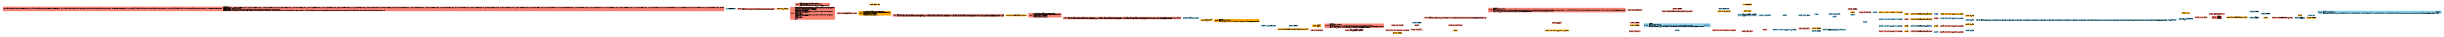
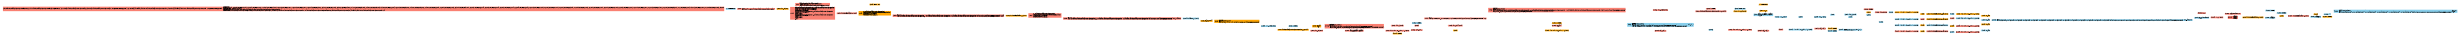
  digraph {
    rankdir=LR
    node [fillcolor=salmon shape=record style=filled]
    edge [arrowhead=vee style=dashed]
    n1 [fillcolor=skyblue label="{0\:\ ?|MTH_ENTER_BLOCK\l}"]
    n2 [label="{2\:\ 0x0000|r1 = r26\landroid.view.View[] r2 = getViews((androidx.constraintlayout.widget.ConstraintLayout) getParent())\l}"]
    n3 [fillcolor=orange label="{3\:\ 0x000e|if (r2 != null) goto L6\l}"]
    n4 [label="{4\:\ 0x0010|java.lang.StringBuilder r3 = new java.lang.StringBuilder()\lr3.append(androidx.constraintlayout.motion.widget.Debug.getLoc())\lr3.append(\" views = null\")\landroid.util.Log.v(androidx.constraintlayout.helper.widget.MotionEffect.TAG, r3.toString())\l}"]
    n5 [label="{6\:\ 0x002b|androidx.constraintlayout.motion.widget.KeyAttributes r3 = new androidx.constraintlayout.motion.widget.KeyAttributes()\landroidx.constraintlayout.motion.widget.KeyAttributes r4 = new androidx.constraintlayout.motion.widget.KeyAttributes()\lr3.setValue(\"alpha\", java.lang.Float.valueOf(r24.motionEffectAlpha))\lr4.setValue(\"alpha\", java.lang.Float.valueOf(r24.motionEffectAlpha))\lr3.setFramePosition(r24.motionEffectStart)\lr4.setFramePosition(r24.motionEffectEnd)\landroidx.constraintlayout.motion.widget.KeyPosition r5 = new androidx.constraintlayout.motion.widget.KeyPosition()\lr5.setFramePosition(r24.motionEffectStart)\lr5.setType(0)\lr5.setValue(\"percentX\", 0)\lr5.setValue(\"percentY\", 0)\landroidx.constraintlayout.motion.widget.KeyPosition r7 = new androidx.constraintlayout.motion.widget.KeyPosition()\lr7.setFramePosition(r24.motionEffectEnd)\lr7.setType(0)\lr7.setValue(\"percentX\", 1)\lr7.setValue(\"percentY\", 1)\lr8 = null\lr9 = null\l}"]
    n6 [fillcolor=orange label="{5\:\ 0x002a|RETURN\l|return\l}"]
    n7 [label="{7\:\ 0x0093|if (r24.motionEffectTranslationX \<= 0) goto L9\l}"]
    n8 [fillcolor=orange label="{1\:\ ?|MTH_EXIT_BLOCK\l}"]
    n9 [fillcolor=orange label="{8\:\ 0x0095|r8 = new androidx.constraintlayout.motion.widget.KeyAttributes()\lr9 = new androidx.constraintlayout.motion.widget.KeyAttributes()\lr8.setValue(\"translationX\", java.lang.Integer.valueOf(r24.motionEffectTranslationX))\lr8.setFramePosition(r24.motionEffectEnd)\lr9.setValue(\"translationX\", 0)\lr9.setFramePosition(r24.motionEffectEnd \- 1)\l}"]
    n10 [label="{9\:\ 0x00be|PHI: r8 r9 \l  PHI: (r8v3 'translationX1' androidx.constraintlayout.motion.widget.KeyAttributes) = (r8v2 'translationX1' androidx.constraintlayout.motion.widget.KeyAttributes), (r8v4 'translationX1' androidx.constraintlayout.motion.widget.KeyAttributes) binds: [B:7:0x0093, B:8:0x0095] A[DONT_GENERATE, DONT_INLINE]\l  PHI: (r9v2 'translationX2' androidx.constraintlayout.motion.widget.KeyAttributes) = (r9v1 'translationX2' androidx.constraintlayout.motion.widget.KeyAttributes), (r9v3 'translationX2' androidx.constraintlayout.motion.widget.KeyAttributes) binds: [B:7:0x0093, B:8:0x0095] A[DONT_GENERATE, DONT_INLINE]\l|r11 = null\lr12 = null\l}"]
    n11 [fillcolor=orange label="{10\:\ 0x00c2|if (r24.motionEffectTranslationY \<= 0) goto L12\l}"]
    n12 [label="{11\:\ 0x00c4|r11 = new androidx.constraintlayout.motion.widget.KeyAttributes()\lr12 = new androidx.constraintlayout.motion.widget.KeyAttributes()\lr11.setValue(\"translationY\", java.lang.Integer.valueOf(r24.motionEffectTranslationY))\lr11.setFramePosition(r24.motionEffectEnd)\lr12.setValue(\"translationY\", 0)\lr12.setFramePosition(r24.motionEffectEnd \- 1)\l}"]
    n13 [label="{12\:\ 0x00ed|PHI: r11 r12 \l  PHI: (r11v3 'translationY1' androidx.constraintlayout.motion.widget.KeyAttributes) = (r11v2 'translationY1' androidx.constraintlayout.motion.widget.KeyAttributes), (r11v4 'translationY1' androidx.constraintlayout.motion.widget.KeyAttributes) binds: [B:10:0x00c2, B:11:0x00c4] A[DONT_GENERATE, DONT_INLINE]\l  PHI: (r12v1 'translationY2' androidx.constraintlayout.motion.widget.KeyAttributes) = (r12v0 'translationY2' androidx.constraintlayout.motion.widget.KeyAttributes), (r12v2 'translationY2' androidx.constraintlayout.motion.widget.KeyAttributes) binds: [B:10:0x00c2, B:11:0x00c4] A[DONT_GENERATE, DONT_INLINE]\l|int r13 = r24.fadeMove\l}"]
    n14 [fillcolor=skyblue label="{13\:\ 0x00f4|if (r24.fadeMove != (\-1)) goto L46\l}"]
    n15 [fillcolor=orange label="{14\:\ 0x00f6|int[] r15 = new int[4]\lr14 = 0\l}"]
    n16 [label="{40\:\ 0x0164|PHI: r13 \l  PHI: (r13v2 'moveDirection' int) = (r13v1 'moveDirection' int), (r13v4 'moveDirection' int) binds: [B:13:0x00f4, B:100:0x0164] A[DONT_GENERATE, DONT_INLINE]\l|r6 = 0\l}"]
    n17 [fillcolor=orange label="{15\:\ 0x00fd|LOOP_START\lLOOP:0: B:15:0x00fd\-\>B:32:0x014d\lPHI: r14 \l  PHI: (r14v5 'i' int) = (r14v4 'i' int), (r14v9 'i' int) binds: [B:14:0x00f6, B:32:0x014d] A[DONT_GENERATE, DONT_INLINE]\l}"]
    n18 [label="{41\:\ 0x0165|LOOP_START\lLOOP:2: B:41:0x0165\-\>B:94:0x020c\lINLINE: r1 r2 r6 \l  PHI: (r1v1 java.util.HashMap\<android.view.View, androidx.constraintlayout.motion.widget.MotionController\>) = (r1v0 java.util.HashMap\<android.view.View, androidx.constraintlayout.motion.widget.MotionController\>), (r1v16 java.util.HashMap\<android.view.View, androidx.constraintlayout.motion.widget.MotionController\>) binds: [B:40:0x0164, B:94:0x020c] A[DONT_GENERATE, DONT_INLINE]\l  PHI: (r2v3 'views' android.view.View[]) = (r2v2 'views' android.view.View[]), (r2v9 'views' android.view.View[]) binds: [B:40:0x0164, B:94:0x020c] A[DONT_GENERATE, DONT_INLINE]\l  PHI: (r6v4 'i' int) = (r6v3 'i' int), (r6v5 'i' int) binds: [B:40:0x0164, B:94:0x020c] A[DONT_GENERATE, DONT_INLINE]\l}"]
    n19 [fillcolor=skyblue label="{16\:\ 0x00fe|if (r14 \>= r2.length) goto L35\l}"]
    n20 [fillcolor=orange label="{17\:\ 0x0100|androidx.constraintlayout.motion.widget.MotionController r6 = r1.get(r2[r14])\l}"]
    n21 [fillcolor=skyblue label="{96\:\ 0x0151|SYNTHETIC\l}"]
    n22 [label="{18\:\ 0x0108|if (r6 != null) goto L19\l}"]
    n23 [fillcolor=orange label="{33\:\ 0x0151|r6 = r15[0]\lr13 = 0\lr14 = 1\l}"]
    n24 [label="{20\:\ 0x010b|float r21 = r6.getFinalX() \- r6.getStartX()\lfloat r22 = r6.getFinalY() \- r6.getStartY()\l}"]
    n25 [fillcolor=orange label="{99\:\ 0x014d|SYNTHETIC\l}"]
    n26 [label="{21\:\ 0x0121|if ((r22 \> 0.0f ? 1 : (r22 == 0.0f ? 0 : \-1)) \>= 0) goto L22\l}"]
    n27 [fillcolor=skyblue label="{32\:\ 0x014d|LOOP_END\lLOOP:0: B:15:0x00fd\-\>B:32:0x014d\l|int r14 = r14 + 1\l}"]
    n28 [label="{22\:\ 0x0123|r15[1] = r15[1] + 1\l}"]
    n29 [fillcolor=orange label="{23\:\ 0x0129}"]
    n30 [fillcolor=orange label="{24\:\ 0x012b|if ((r22 \> 0.0f ? 1 : (r22 == 0.0f ? 0 : \-1)) \<= 0) goto L25\l}"]
    n31 [label="{25\:\ 0x012d|r15[0] = r15[0] + 1\l}"]
    n32 [fillcolor=skyblue label="{26\:\ 0x0135}"]
    n33 [label="{27\:\ 0x0137|if ((r21 \> 0.0f ? 1 : (r21 == 0.0f ? 0 : \-1)) \<= 0) goto L28\l}"]
    n34 [label="{28\:\ 0x0139|r15[3] = r15[3] + 1\l}"]
    n35 [label="{29\:\ 0x0141}"]
    n36 [fillcolor=skyblue label="{30\:\ 0x0143|if ((r21 \> 0.0f ? 1 : (r21 == 0.0f ? 0 : \-1)) \>= 0) goto L33\l}"]
    n37 [label="{31\:\ 0x0145|r15[2] = r15[2] + 1\l}"]
    n38 [fillcolor=skyblue label="{98\:\ 0x014d|SYNTHETIC\l}"]
    n39 [fillcolor=orange label="{97\:\ 0x014d|SYNTHETIC\l}"]
    n40 [label="{34\:\ 0x0156|LOOP_START\lLOOP:1: B:34:0x0156\-\>B:39:0x0160\lPHI: r6 r13 r14 \l  PHI: (r6v9 'max' int) = (r6v8 'max' int), (r6v10 'max' int) binds: [B:33:0x0151, B:39:0x0160] A[DONT_GENERATE, DONT_INLINE]\l  PHI: (r13v4 'moveDirection' int) = (r13v3 'moveDirection' int), (r13v5 'moveDirection' int) binds: [B:33:0x0151, B:39:0x0160] A[DONT_GENERATE, DONT_INLINE]\l  PHI: (r14v7 'i' int) = (r14v6 'i' int), (r14v8 'i' int) binds: [B:33:0x0151, B:39:0x0160] A[DONT_GENERATE, DONT_INLINE]\l}"]
    n41 [label="{35\:\ 0x0157|if (r14 \>= 4) goto L45\l}"]
    n42 [label="{36\:\ 0x0159}"]
    n43 [fillcolor=skyblue label="{100\:\ 0x0164|SYNTHETIC\l}"]
    n44 [label="{37\:\ 0x015b|if (r6 \>= r15[r14]) goto L44\l}"]
    n45 [label="{38\:\ 0x015d|r6 = r15[r14]\lr13 = r14\l}"]
    n46 [fillcolor=orange label="{102\:\ 0x0160|SYNTHETIC\l}"]
-   n47 [label="{101\:\ 0x0160|SYNTHETIC\l}"]
    n48 [fillcolor=skyblue label="{39\:\ 0x0160|LOOP_END\lLOOP:1: B:34:0x0156\-\>B:39:0x0160\lPHI: r6 r13 \l  PHI: (r6v10 'max' int) = (r6v9 'max' int), (r6v11 'max' int) binds: [B:102:0x0160, B:101:0x0160] A[DONT_GENERATE, DONT_INLINE]\l  PHI: (r13v5 'moveDirection' int) = (r13v4 'moveDirection' int), (r13v6 'moveDirection' int) binds: [B:102:0x0160, B:101:0x0160] A[DONT_GENERATE, DONT_INLINE]\l|int r14 = r14 + 1\l}"]
    n49 [label="{42\:\ 0x0166|if (r6 \>= r2.length) goto L106\l}"]
    n50 [label="{43\:\ 0x0168|androidx.constraintlayout.motion.widget.MotionController r10 = r1.get(r2[r6])\l}"]
    n51 [label="{103\:\ 0x0214|SYNTHETIC\l}"]
    n52 [fillcolor=orange label="{44\:\ 0x0170|if (r10 != null) goto L54\l}"]
    n53 [fillcolor=skyblue label="{95\:\ 0x0214|RETURN\l|return\l}"]
    n54 [fillcolor=orange label="{45\:\ 0x0172|r21 = r2\l}"]
    n55 [fillcolor=skyblue label="{46\:\ 0x0178|float r14 = r10.getFinalX() \- r10.getStartX()\lfloat r15 = r10.getFinalY() \- r10.getStartY()\lr20 = true\l}"]
    n56 [label="{105\:\ 0x020c|SYNTHETIC\l}"]
    n57 [fillcolor=skyblue label="{47\:\ 0x018d|if (r13 != 0) goto L79\l}"]
    n58 [fillcolor=skyblue label="{94\:\ 0x020c|LOOP_END\lLOOP:2: B:41:0x0165\-\>B:94:0x020c\lPHI: r21 \l  PHI: (r21v3 'views' android.view.View[]) = (r21v0 'views' android.view.View[]), (r21v1 'views' android.view.View[]), (r21v1 'views' android.view.View[]), (r21v1 'views' android.view.View[]), (r21v4 'views' android.view.View[]) binds: [B:104:0x020c, B:108:0x020c, B:107:0x020c, B:106:0x020c, B:105:0x020c] A[DONT_GENERATE, DONT_INLINE]\l|int r6 = r6 + 1\lr1 = r26\lr2 = r21\l}"]
    n59 [fillcolor=skyblue label="{48\:\ 0x018f}"]
    n60 [fillcolor=skyblue label="{55\:\ 0x019e}"]
    n61 [label="{49\:\ 0x0191|if ((r15 \> 0.0f ? 1 : (r15 == 0.0f ? 0 : \-1)) \<= 0) goto L63\l}"]
    n62 [fillcolor=skyblue label="{56\:\ 0x019f|if (r13 != 1) goto L88\l}"]
    n63 [fillcolor=orange label="{50\:\ 0x0193}"]
    n64 [fillcolor=skyblue label="{82\:\ 0x01d3|PHI: r20 \l  PHI: (r20v5 'apply' boolean) = (r20v1 'apply' boolean), (r20v1 'apply' boolean), (r20v2 'apply' boolean), (r20v1 'apply' boolean), (r20v1 'apply' boolean), (r20v3 'apply' boolean), (r20v1 'apply' boolean), (r20v1 'apply' boolean), (r20v4 'apply' boolean), (r20v1 'apply' boolean), (r20v1 'apply' boolean), (r20v6 'apply' boolean), (r20v1 'apply' boolean) binds: [B:74:0x01c3, B:76:0x01c7, B:81:0x01d1, B:80:0x01cf, B:67:0x01b5, B:72:0x01bf, B:71:0x01bd, B:58:0x01a3, B:63:0x01ad, B:62:0x01ab, B:49:0x0191, B:54:0x019b, B:53:0x0199] A[DONT_GENERATE, DONT_INLINE]\l|if (r20 == false) goto L77\l}"]
    n65 [label="{51\:\ 0x0195|if (r24.motionEffectStrictMove == false) goto L62\l}"]
    n66 [fillcolor=skyblue label="{83\:\ 0x01d5|int r1 = r24.viewTransitionId\lr21 = r2\l}"]
-   n67 [fillcolor=orange label="{93\:\ 0x0208|r21 = r2\l}"]
+   n67 [label="{93\:\ 0x0208|r21 = r2\l}"]
    n68 [fillcolor=skyblue label="{52\:\ 0x0197}"]
    n69 [fillcolor=skyblue label="{54\:\ 0x019b|r20 = false\l}"]
    n70 [label="{53\:\ 0x0199|if ((r14 \> 0.0f ? 1 : (r14 == 0.0f ? 0 : \-1)) != 0) goto L63\l}"]
    n71 [label="{84\:\ 0x01da|if (r1 != (\-1)) goto L75\l}"]
    n72 [fillcolor=skyblue label="{104\:\ 0x020c|SYNTHETIC\l}"]
    n73 [label="{85\:\ 0x01dc|r10.addKey(r3)\lr10.addKey(r4)\lr10.addKey(r5)\lr10.addKey(r7)\l}"]
    n74 [label="{92\:\ 0x0202|r25.applyViewTransition(r1, r10)\l}"]
    n75 [fillcolor=orange label="{86\:\ 0x01ea|if (r24.motionEffectTranslationX \<= 0) goto L69\l}"]
    n76 [fillcolor=skyblue label="{108\:\ 0x020c|SYNTHETIC\l}"]
    n77 [fillcolor=skyblue label="{87\:\ 0x01ec|r10.addKey(r8)\lr10.addKey(r9)\l}"]
    n78 [fillcolor=orange label="{88\:\ 0x01f2}"]
    n79 [label="{89\:\ 0x01f4|if (r24.motionEffectTranslationY \<= 0) goto L73\l}"]
    n80 [fillcolor=skyblue label="{90\:\ 0x01f6|r10.addKey(r11)\lr10.addKey(r12)\l}"]
    n81 [fillcolor=orange label="{91\:\ 0x01ff}"]
    n82 [fillcolor=orange label="{106\:\ 0x020c|SYNTHETIC\l}"]
    n83 [fillcolor=skyblue label="{107\:\ 0x020c|MTH\l}"]
    n84 [fillcolor=skyblue label="{57\:\ 0x01a1}"]
    n85 [fillcolor=skyblue label="{64\:\ 0x01b0}"]
    n86 [fillcolor=skyblue label="{58\:\ 0x01a3|if ((r15 \> 0.0f ? 1 : (r15 == 0.0f ? 0 : \-1)) \>= 0) goto L63\l}"]
    n87 [fillcolor=skyblue label="{65\:\ 0x01b1|if (r13 != 2) goto L97\l}"]
    n88 [fillcolor=orange label="{59\:\ 0x01a5}"]
    n89 [fillcolor=skyblue label="{60\:\ 0x01a7|if (r24.motionEffectStrictMove == false) goto L87\l}"]
    n90 [fillcolor=orange label="{61\:\ 0x01a9}"]
    n91 [fillcolor=orange label="{63\:\ 0x01ad|r20 = false\l}"]
    n92 [label="{62\:\ 0x01ab|if ((r14 \> 0.0f ? 1 : (r14 == 0.0f ? 0 : \-1)) != 0) goto L63\l}"]
    n93 [fillcolor=skyblue label="{66\:\ 0x01b3}"]
    n94 [fillcolor=orange label="{73\:\ 0x01c2}"]
    n95 [fillcolor=skyblue label="{67\:\ 0x01b5|if ((r14 \> 0.0f ? 1 : (r14 == 0.0f ? 0 : \-1)) \>= 0) goto L63\l}"]
    n96 [label="{74\:\ 0x01c3|if (r13 != 3) goto L63\l}"]
    n97 [label="{68\:\ 0x01b7}"]
    n98 [fillcolor=orange label="{69\:\ 0x01b9|if (r24.motionEffectStrictMove == false) goto L96\l}"]
    n99 [label="{70\:\ 0x01bb}"]
    n100 [fillcolor=skyblue label="{72\:\ 0x01bf|r20 = false\l}"]
    n101 [fillcolor=skyblue label="{71\:\ 0x01bd|if ((r15 \> 0.0f ? 1 : (r15 == 0.0f ? 0 : \-1)) != 0) goto L63\l}"]
    n102 [fillcolor=skyblue label="{75\:\ 0x01c5}"]
    n103 [fillcolor=orange label="{76\:\ 0x01c7|if ((r14 \> 0.0f ? 1 : (r14 == 0.0f ? 0 : \-1)) \<= 0) goto L63\l}"]
    n104 [fillcolor=orange label="{77\:\ 0x01c9}"]
    n105 [fillcolor=orange label="{78\:\ 0x01cb|if (r24.motionEffectStrictMove == false) goto L105\l}"]
    n106 [fillcolor=skyblue label="{79\:\ 0x01cd}"]
    n107 [fillcolor=orange label="{81\:\ 0x01d1|r20 = false\l}"]
    n108 [fillcolor=orange label="{80\:\ 0x01cf|if ((r15 \> 0.0f ? 1 : (r15 == 0.0f ? 0 : \-1)) != 0) goto L63\l}"]
    n109 [label="{public void androidx.constraintlayout.helper.widget.MotionEffect.onPreSetup((r24v0 'this' androidx.constraintlayout.helper.widget.MotionEffect A[IMMUTABLE_TYPE, THIS]), (r25v0 'motionLayout' androidx.constraintlayout.motion.widget.MotionLayout A[D('motionLayout' androidx.constraintlayout.motion.widget.MotionLayout), IMMUTABLE_TYPE, METHOD_ARGUMENT]), (r26v0 'controllerMap' java.util.HashMap\<android.view.View, androidx.constraintlayout.motion.widget.MotionController\> A[D('controllerMap' java.util.HashMap\<android.view.View, androidx.constraintlayout.motion.widget.MotionController\>), IMMUTABLE_TYPE, METHOD_ARGUMENT]))  | USE_LINES_HINTS\lBACK_EDGE: B:32:0x014d \-\> B:15:0x00fd, CROSS_EDGE: B:30:0x0143 \-\> B:32:0x014d, CROSS_EDGE: B:27:0x0137 \-\> B:29:0x0141, CROSS_EDGE: B:24:0x012b \-\> B:26:0x0135, CROSS_EDGE: B:21:0x0121 \-\> B:23:0x0129, CROSS_EDGE: B:18:0x0108 \-\> B:32:0x014d, BACK_EDGE: B:39:0x0160 \-\> B:34:0x0156, CROSS_EDGE: B:37:0x015b \-\> B:39:0x0160, BACK_EDGE: B:94:0x020c \-\> B:41:0x0165, CROSS_EDGE: B:90:0x01f6 \-\> B:94:0x020c, CROSS_EDGE: B:91:0x01ff \-\> B:94:0x020c, CROSS_EDGE: B:86:0x01ea \-\> B:88:0x01f2, CROSS_EDGE: B:92:0x0202 \-\> B:94:0x020c, CROSS_EDGE: B:93:0x0208 \-\> B:94:0x020c, CROSS_EDGE: B:53:0x0199 \-\> B:82:0x01d3, CROSS_EDGE: B:51:0x0195 \-\> B:54:0x019b, CROSS_EDGE: B:49:0x0191 \-\> B:82:0x01d3, CROSS_EDGE: B:63:0x01ad \-\> B:82:0x01d3, CROSS_EDGE: B:62:0x01ab \-\> B:82:0x01d3, CROSS_EDGE: B:60:0x01a7 \-\> B:63:0x01ad, CROSS_EDGE: B:58:0x01a3 \-\> B:82:0x01d3, CROSS_EDGE: B:72:0x01bf \-\> B:82:0x01d3, CROSS_EDGE: B:71:0x01bd \-\> B:82:0x01d3, CROSS_EDGE: B:69:0x01b9 \-\> B:72:0x01bf, CROSS_EDGE: B:67:0x01b5 \-\> B:82:0x01d3, CROSS_EDGE: B:81:0x01d1 \-\> B:82:0x01d3, CROSS_EDGE: B:80:0x01cf \-\> B:82:0x01d3, CROSS_EDGE: B:78:0x01cb \-\> B:81:0x01d1, CROSS_EDGE: B:76:0x01c7 \-\> B:82:0x01d3, CROSS_EDGE: B:74:0x01c3 \-\> B:82:0x01d3, CROSS_EDGE: B:95:0x0214 \-\> B:1:?, CROSS_EDGE: B:13:0x00f4 \-\> B:40:0x0164, CROSS_EDGE: B:10:0x00c2 \-\> B:12:0x00ed, CROSS_EDGE: B:7:0x0093 \-\> B:9:0x00be\lMETHOD_PARAMETERS: [motionLayout, controllerMap]\lTYPE_VARS: EMPTY\lSIGNATURE: (Landroidx\/constraintlayout\/motion\/widget\/MotionLayout;Ljava\/util\/HashMap\<Landroid\/view\/View;Landroidx\/constraintlayout\/motion\/widget\/MotionController;\>;)V\lMETHOD_OVERRIDE: [androidx.constraintlayout.motion.widget.MotionHelper.onPreSetup(androidx.constraintlayout.motion.widget.MotionLayout, java.util.HashMap\<android.view.View, androidx.constraintlayout.motion.widget.MotionController\>):void, androidx.constraintlayout.motion.widget.MotionHelperInterface.onPreSetup(androidx.constraintlayout.motion.widget.MotionLayout, java.util.HashMap\<android.view.View, androidx.constraintlayout.motion.widget.MotionController\>):void]\l}"]
    n1 -> n2 [arrowhead=odot]
    n2 -> n3
    n3 -> n4
    n3 -> n5
    n4 -> n6
    n5 -> n7 [arrowhead=odot]
    n6 -> n8 [arrowhead=tee style=dotted]
    n7 -> n9 [arrowhead=tee]
    n9 -> n10 [arrowhead=tee style=dotted]
    n10 -> n7 [style=dotted]
    n10 -> n11
    n11 -> n12
    n11 -> n13 [arrowhead=odot]
    n12 -> n13 [arrowhead=odot]
    n13 -> n14 [arrowhead=odot]
    n14 -> n15 [style=dotted]
    n14 -> n16 [arrowhead=tee style=dotted]
    n15 -> n17 [arrowhead=tee]
    n16 -> n18 [arrowhead=tee]
    n17 -> n19
    n18 -> n49 [arrowhead=odot style=dotted]
    n19 -> n20 [arrowhead=odot]
    n19 -> n21 [arrowhead=odot style=dotted]
    n20 -> n22 [style=dotted]
    n21 -> n23 [arrowhead=tee]
    n22 -> n24 [arrowhead=odot]
    n22 -> n25
    n23 -> n40
    n24 -> n26 [arrowhead=odot style=dotted]
    n25 -> n27 [arrowhead=odot]
    n26 -> n28 [style=dotted]
    n26 -> n29 [arrowhead=odot style=dotted]
    n27 -> n17
    n28 -> n29 [arrowhead=tee style=dotted]
    n29 -> n30 [arrowhead=tee style=dotted]
    n30 -> n31 [arrowhead=odot]
    n30 -> n32
    n31 -> n32
    n32 -> n33 [arrowhead=tee style=dotted]
    n33 -> n34 [arrowhead=odot]
    n33 -> n35 [arrowhead=tee]
    n34 -> n35 [style=dotted]
    n35 -> n36
    n36 -> n37 [arrowhead=odot]
    n36 -> n38 [style=dotted]
    n37 -> n39 [arrowhead=odot style=dotted]
    n38 -> n27 [style=dotted]
    n39 -> n27
    n40 -> n41 [style=dotted]
    n41 -> n42 [arrowhead=tee style=dotted]
    n41 -> n43 [arrowhead=odot]
    n42 -> n44 [style=dotted]
    n43 -> n16 [arrowhead=tee]
    n44 -> n45 [arrowhead=tee style=dotted]
    n44 -> n46
-   n45 -> n47 [arrowhead=odot style=dotted]
    n46 -> n48
-   n47 -> n48 [arrowhead=tee]
    n48 -> n40
    n49 -> n50 [arrowhead=tee]
    n49 -> n51
    n50 -> n52 [style=dotted]
    n51 -> n53 [style=dotted]
    n52 -> n54
    n52 -> n55
    n53 -> n8 [arrowhead=tee style=dotted]
    n54 -> n56 [style=dotted]
    n55 -> n57 [arrowhead=tee style=dotted]
    n56 -> n58 [arrowhead=tee]
    n57 -> n59 [arrowhead=tee]
    n57 -> n60
    n58 -> n18 [arrowhead=odot style=dotted]
    n59 -> n61 [arrowhead=tee]
    n60 -> n62 [arrowhead=tee]
    n61 -> n63
    n61 -> n64 [style=dotted]
    n62 -> n84 [arrowhead=tee style=dotted]
    n62 -> n85 [arrowhead=odot style=dotted]
    n63 -> n65 [arrowhead=tee style=dotted]
    n64 -> n66 [arrowhead=tee]
    n64 -> n67 [arrowhead=tee]
    n65 -> n68 [arrowhead=tee style=dotted]
    n65 -> n69 [arrowhead=tee]
    n66 -> n71
    n67 -> n72 [arrowhead=tee style=dotted]
    n68 -> n70 [arrowhead=tee style=dotted]
    n69 -> n64 [arrowhead=tee style=dotted]
    n70 -> n64 [arrowhead=odot style=dotted]
    n70 -> n69
    n71 -> n73 [arrowhead=tee]
    n71 -> n74 [arrowhead=tee style=dotted]
    n72 -> n58 [style=dotted]
    n73 -> n75
    n74 -> n76 [style=dotted]
    n75 -> n77 [arrowhead=tee]
    n75 -> n78
    n76 -> n58 [arrowhead=odot]
    n77 -> n78 [arrowhead=odot style=dotted]
    n78 -> n79 [arrowhead=odot]
    n79 -> n80
    n79 -> n81 [arrowhead=tee style=dotted]
    n80 -> n82
    n81 -> n83 [arrowhead=tee]
    n82 -> n58 [arrowhead=odot]
    n83 -> n58 [arrowhead=odot style=dotted]
    n84 -> n86 [arrowhead=tee]
    n85 -> n87 [arrowhead=odot]
    n86 -> n64 [style=dotted]
    n86 -> n88 [arrowhead=odot]
    n87 -> n93 [style=dotted]
    n87 -> n94 [style=dotted]
    n88 -> n89 [arrowhead=odot]
    n89 -> n90
    n89 -> n91 [arrowhead=odot]
    n90 -> n92 [arrowhead=tee style=dotted]
    n91 -> n64 [arrowhead=odot]
    n92 -> n64 [arrowhead=tee]
    n92 -> n91 [arrowhead=tee style=dotted]
    n93 -> n95 [style=dotted]
    n94 -> n96 [style=dotted]
    n95 -> n64 [arrowhead=odot style=dotted]
    n95 -> n97 [arrowhead=tee]
    n96 -> n64 [arrowhead=tee]
    n96 -> n102 [arrowhead=odot style=dotted]
    n97 -> n98 [arrowhead=tee]
    n98 -> n99 [arrowhead=odot style=dotted]
    n98 -> n100
    n99 -> n101 [arrowhead=tee]
    n100 -> n64 [style=dotted]
    n101 -> n64
    n101 -> n100 [style=dotted]
    n102 -> n103
    n103 -> n64 [style=dotted]
    n103 -> n104 [arrowhead=odot style=dotted]
    n104 -> n105 [arrowhead=tee style=dotted]
    n105 -> n106 [arrowhead=odot style=dotted]
    n105 -> n107 [style=dotted]
    n106 -> n108 [arrowhead=odot style=dotted]
    n107 -> n64
    n108 -> n64 [style=dotted]
    n108 -> n107 [arrowhead=odot]
    n109 -> n1 [arrowhead=tee style=dotted]
  }
